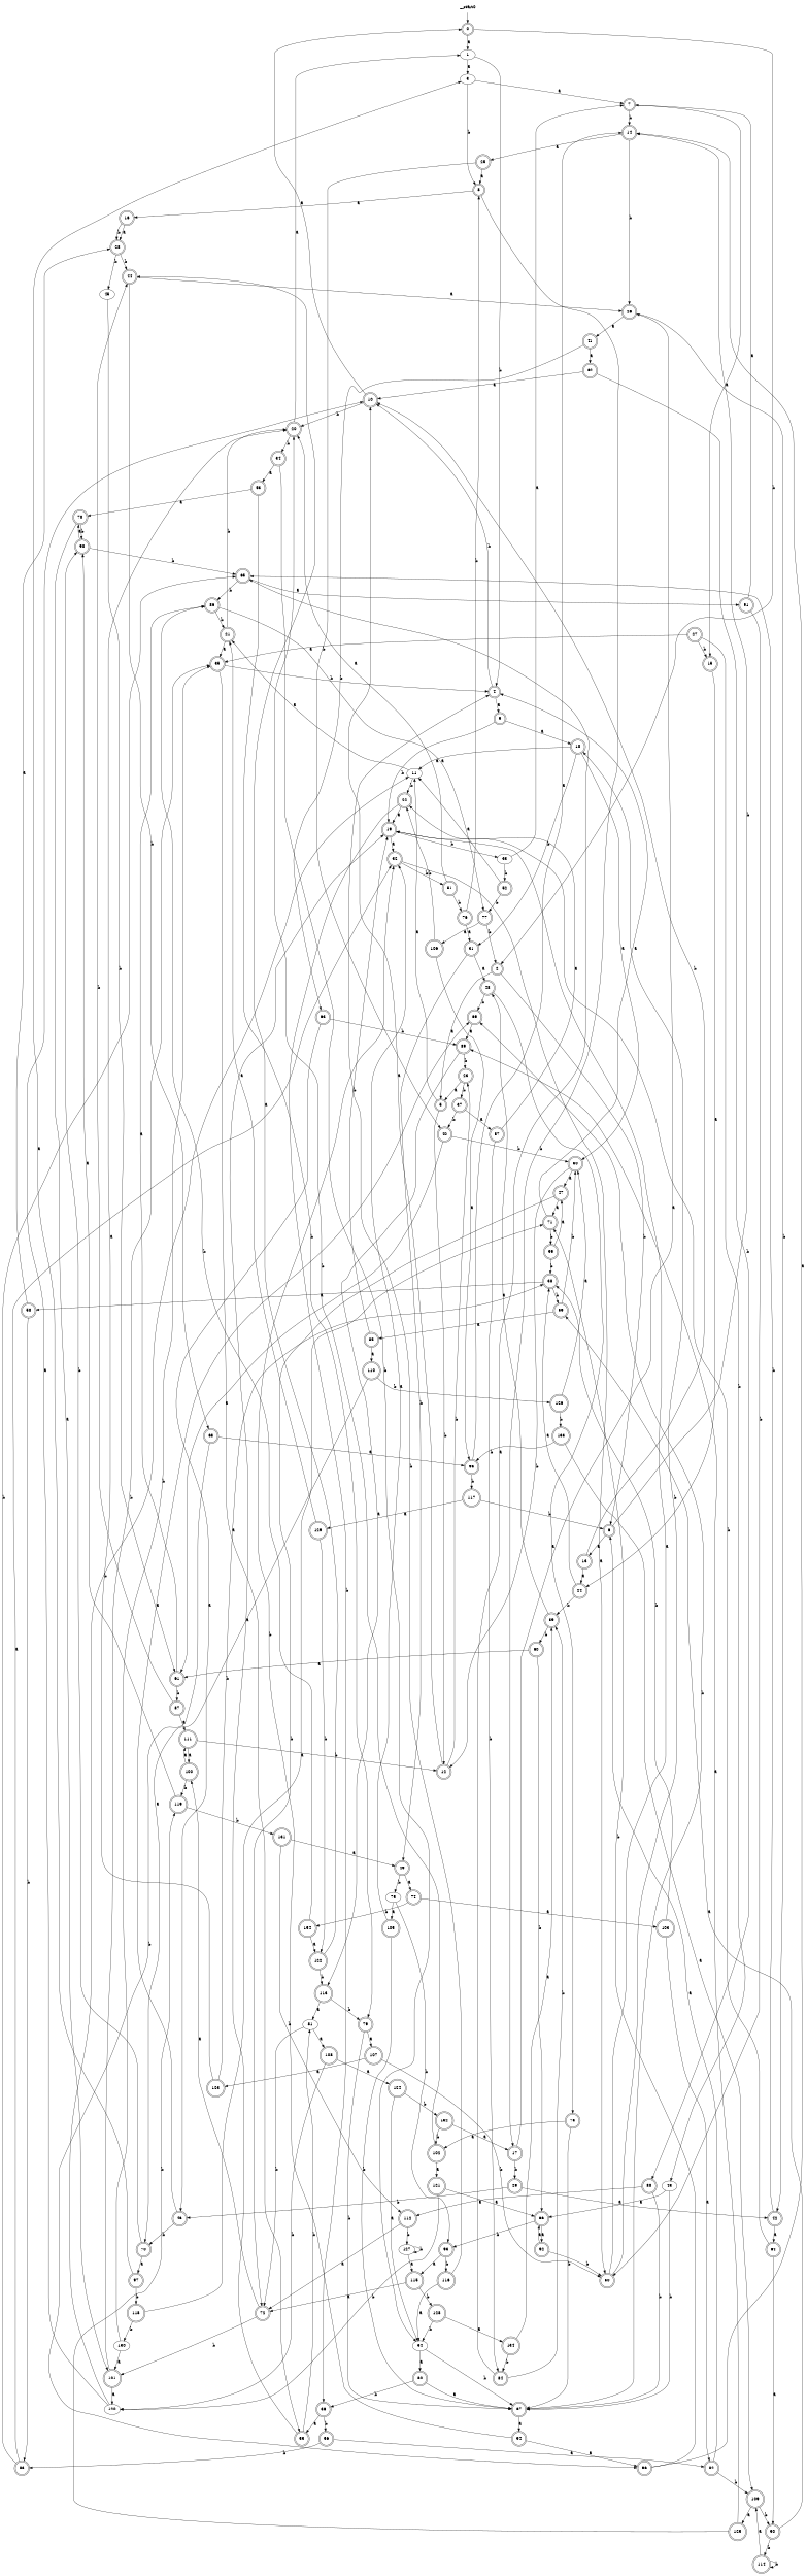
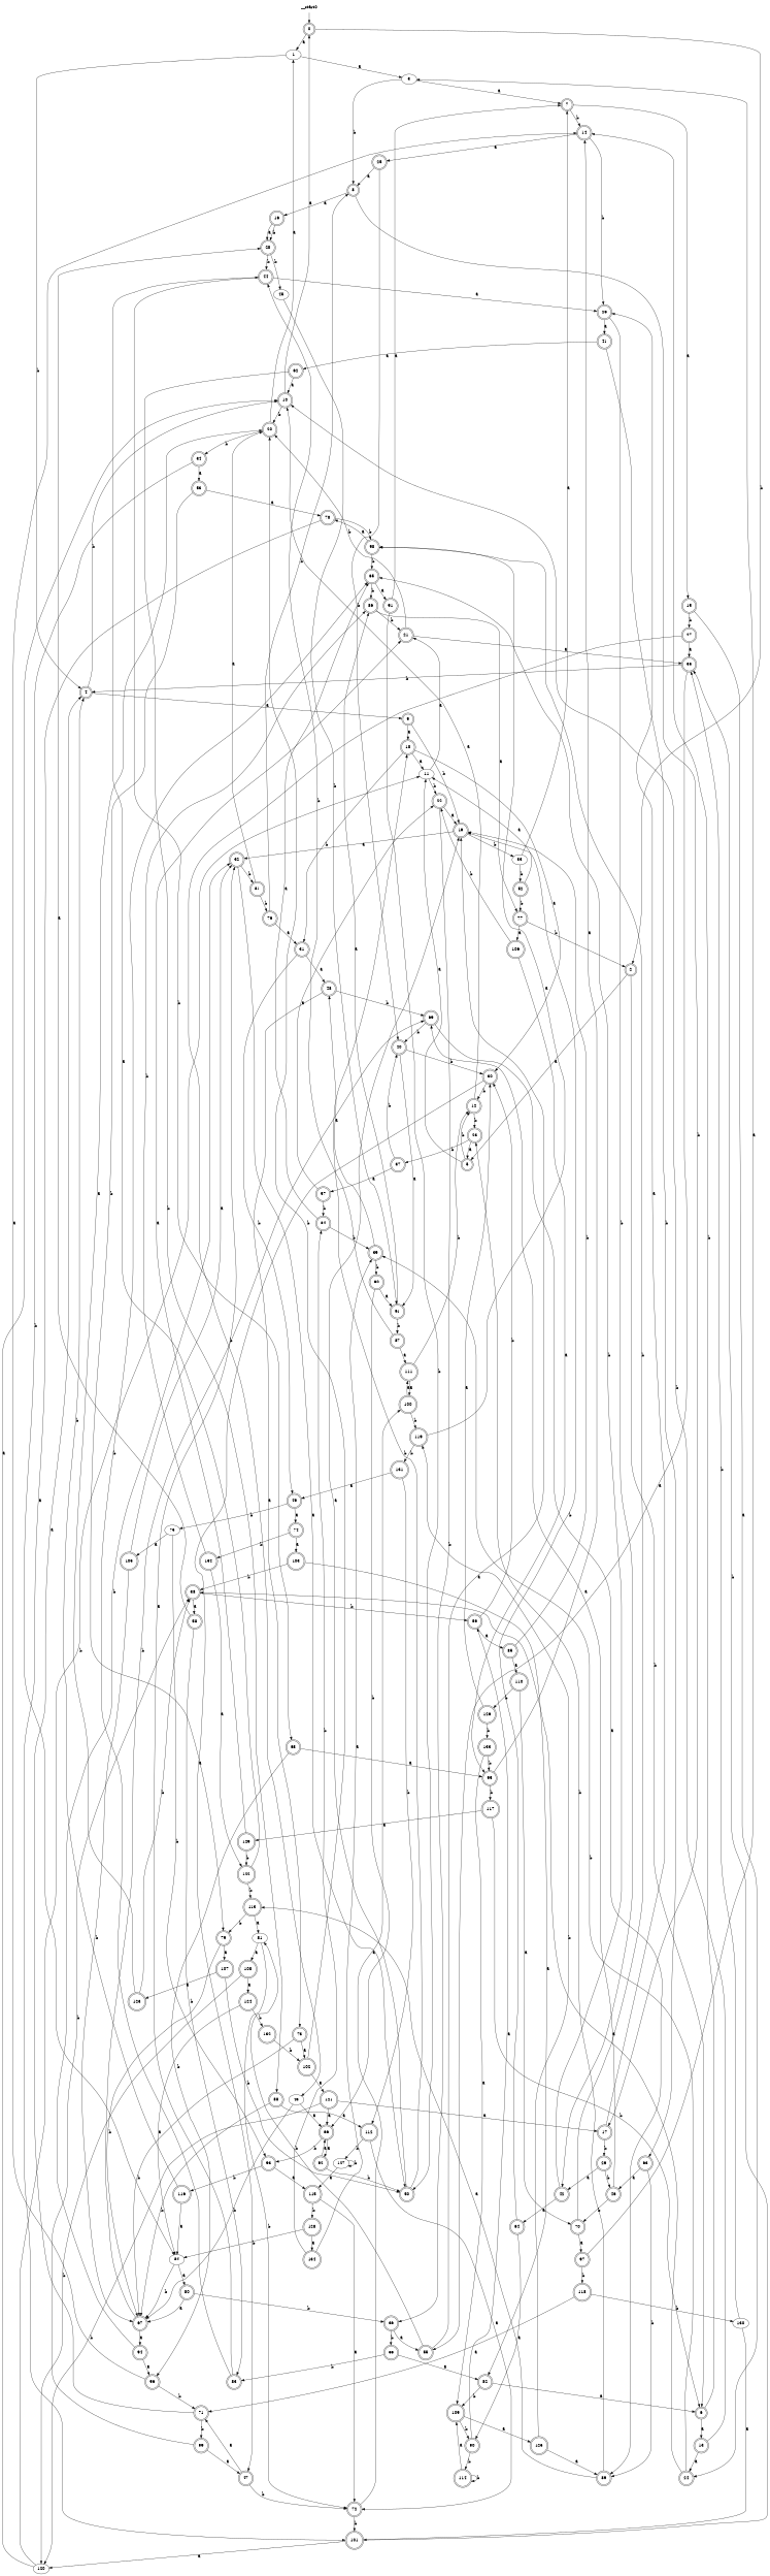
  digraph {
    node [shape=doublecircle]
    __start0 [shape=none]
    0
    1 [shape=""]
    2
    3 [shape=""]
    4
    5
    6
    7
    8
    9
    10
    11 [shape=""]
    12
    13
    14
    15
    16
    17
    18
    19
    20
    21
    22
    23
    24
    25
    26
    27
    28
    29
    30
    31
    32
    33 [shape=""]
    34
    35
    36
    37
    38
    39
    40
    41
    42
    43 [shape=""]
    44
    45 [shape=""]
    46
    47
    48
    49
    50
    51
    52
    53
    54 [shape=""]
    55
    56
    57
    58
    59
    60
    61
    62
    63
    64
    65
    66
    67
    68
    69
    70
    71
    72
    73
    74
    75 [shape=""]
    76
    77
    78
    79
    80
    81 [shape=""]
    82
    83
    84
    85
    86
    87
    88
    89
    90
    91
    92
    93
    94
    95
    96
    97
    98
    99
    100
    101
    102
    103
    n106 [label=154]
    105
    106
    107
    108
    109
    110
    111
    112
    113
    114
    115
    116
    117
    118
    119
    120 [shape=""]
    121
    122
    123
    124
    125
    126
    127 [shape=""]
    128
    129
    130 [shape=""]
    131
    132
    133
    134
    __start0 -> 0
    0 -> 1 [label=a]
    0 -> 2 [label=b]
    1 -> 3 [label=a]
    1 -> 4 [label=b]
    2 -> 5 [label=a]
    2 -> 6 [label=b]
    3 -> 7 [label=a]
    3 -> 8 [label=b]
    4 -> 9 [label=a]
    4 -> 10 [label=b]
    5 -> 11 [label=a]
    5 -> 12 [label=b]
    6 -> 13 [label=a]
    6 -> 14 [label=b]
    7 -> 14 [label=b]
    7 -> 15 [label=a]
    8 -> 16 [label=a]
    8 -> 17 [label=b]
    9 -> 18 [label=a]
    9 -> 19 [label=b]
    10 -> 0 [label=a]
    10 -> 20 [label=b]
    11 -> 21 [label=a]
    11 -> 22 [label=b]
    12 -> 10 [label=a]
    12 -> 23 [label=b]
    13 -> 10 [label=b]
    13 -> 24 [label=a]
    14 -> 25 [label=a]
    14 -> 26 [label=b]
    15 -> 24 [label=a]
-   27 -> 15 [label=b]
+   15 -> 27 [label=b]
    16 -> 28 [label=a]
    16 -> 28 [label=b]
    17 -> 26 [label=a]
    17 -> 29 [label=b]
    18 -> 11 [label=a]
    18 -> 30 [label=a]
    18 -> 31 [label=b]
    19 -> 32 [label=a]
    19 -> 33 [label=b]
    20 -> 1 [label=a]
    20 -> 34 [label=b]
    21 -> 20 [label=b]
    21 -> 35 [label=a]
    22 -> 19 [label=a]
    22 -> 36 [label=b]
    23 -> 5 [label=a]
    23 -> 37 [label=b]
    24 -> 38 [label=a]
    24 -> 39 [label=b]
    25 -> 8 [label=a]
    25 -> 40 [label=b]
    26 -> 41 [label=a]
    26 -> 42 [label=b]
    27 -> 35 [label=a]
    27 -> 43 [label=b]
    28 -> 44 [label=b]
    28 -> 45 [label=b]
    29 -> 42 [label=a]
    29 -> 46 [label=b]
    30 -> 12 [label=b]
    30 -> 47 [label=a]
    31 -> 48 [label=a]
    31 -> 49 [label=b]
    32 -> 50 [label=a]
    32 -> 51 [label=b]
    33 -> 7 [label=a]
    33 -> 52 [label=b]
    34 -> 53 [label=a]
    34 -> 54 [label=b]
    35 -> 4 [label=b]
    35 -> 55 [label=a]
    36 -> 55 [label=a]
    36 -> 56 [label=b]
    37 -> 40 [label=b]
    37 -> 57 [label=a]
    38 -> 58 [label=a]
    38 -> 59 [label=b]
    39 -> 48 [label=a]
    39 -> 60 [label=b]
    40 -> 30 [label=b]
    40 -> 61 [label=a]
    41 -> 62 [label=a]
    41 -> 63 [label=b]
    42 -> 64 [label=a]
    42 -> 65 [label=b]
    43 -> 66 [label=a]
    43 -> 67 [label=b]
    44 -> 26 [label=a]
    44 -> 68 [label=b]
    45 -> 61 [label=b]
    46 -> 69 [label=a]
    46 -> 70 [label=b]
    47 -> 71 [label=a]
    47 -> 72 [label=b]
    48 -> 69 [label=b]
    48 -> 73 [label=a]
    49 -> 74 [label=a]
    49 -> 75 [label=b]
    50 -> 18 [label=b]
    50 -> 19 [label=a]
    51 -> 20 [label=a]
    51 -> 76 [label=b]
    52 -> 11 [label=a]
    52 -> 77 [label=b]
    53 -> 78 [label=a]
    53 -> 79 [label=b]
    54 -> 67 [label=b]
    54 -> 80 [label=a]
    55 -> 19 [label=a]
    55 -> 81 [label=b]
    56 -> 82 [label=a]
    56 -> 83 [label=b]
    57 -> 22 [label=a]
    57 -> 84 [label=b]
    58 -> 28 [label=a]
    58 -> 83 [label=b]
    59 -> 30 [label=b]
    59 -> 85 [label=a]
    60 -> 61 [label=a]
    60 -> 66 [label=b]
    61 -> 86 [label=a]
    61 -> 87 [label=b]
    62 -> 10 [label=a]
    62 -> 88 [label=b]
    63 -> 46 [label=a]
    63 -> 89 [label=b]
    64 -> 19 [label=b]
    64 -> 90 [label=a]
    65 -> 86 [label=b]
    65 -> 91 [label=a]
    66 -> 92 [label=a]
    66 -> 93 [label=b]
    67 -> 69 [label=b]
    67 -> 94 [label=a]
    68 -> 95 [label=a]
    68 -> 96 [label=b]
+   69 -> 40 [label=b]
    69 -> 89 [label=a]
    70 -> 97 [label=a]
    70 -> 98 [label=b]
    71 -> 4 [label=a]
    71 -> 99 [label=b]
    72 -> 100 [label=a]
    72 -> 101 [label=b]
    73 -> 67 [label=b]
    73 -> 102 [label=a]
    74 -> 103 [label=a]
    74 -> n106 [label=b]
    75 -> 93 [label=b]
    75 -> 105 [label=a]
    76 -> 8 [label=b]
    76 -> 31 [label=a]
    77 -> 2 [label=b]
    77 -> 106 [label=a]
    78 -> 98 [label=b]
    78 -> 101 [label=a]
    79 -> 67 [label=b]
    79 -> 107 [label=a]
    80 -> 36 [label=b]
    80 -> 67 [label=a]
    81 -> 72 [label=b]
    81 -> 108 [label=a]
    82 -> 6 [label=a]
    82 -> 109 [label=b]
    83 -> 32 [label=a]
    83 -> 65 [label=b]
    84 -> 39 [label=b]
    84 -> 65 [label=a]
    85 -> 19 [label=b]
    85 -> 110 [label=a]
    86 -> 21 [label=b]
    86 -> 77 [label=a]
    87 -> 44 [label=b]
    87 -> 111 [label=a]
    88 -> 67 [label=b]
    88 -> 112 [label=a]
    89 -> 23 [label=b]
    89 -> 113 [label=a]
    90 -> 59 [label=a]
    90 -> 114 [label=b]
    91 -> 7 [label=a]
    91 -> 50 [label=b]
    92 -> 50 [label=b]
    92 -> 66 [label=a]
    93 -> 115 [label=a]
    93 -> 116 [label=b]
    94 -> 32 [label=b]
    94 -> 96 [label=a]
    95 -> 14 [label=a]
    95 -> 117 [label=b]
    96 -> 14 [label=a]
    96 -> 71 [label=b]
    97 -> 3 [label=a]
    97 -> 118 [label=b]
    98 -> 65 [label=b]
    98 -> 78 [label=a]
    99 -> 38 [label=b]
    99 -> 47 [label=a]
    100 -> 111 [label=a]
    100 -> 119 [label=b]
    101 -> 35 [label=b]
    101 -> 120 [label=a]
    102 -> 20 [label=b]
    102 -> 121 [label=a]
    103 -> 38 [label=b]
    103 -> 82 [label=a]
    n106 -> 86 [label=b]
    n106 -> 122 [label=a]
    105 -> 32 [label=a]
    105 -> 67 [label=b]
    106 -> 22 [label=b]
    106 -> 95 [label=a]
    107 -> 50 [label=b]
    107 -> 123 [label=a]
    108 -> 120 [label=b]
    108 -> 124 [label=a]
    109 -> 90 [label=b]
    109 -> 125 [label=a]
    110 -> 70 [label=a]
    110 -> 126 [label=b]
    111 -> 12 [label=b]
    111 -> 100 [label=a]
    112 -> 72 [label=a]
    112 -> 127 [label=b]
    113 -> 79 [label=b]
    113 -> 81 [label=a]
    114 -> 109 [label=a]
    114 -> 114 [label=b]
    115 -> 72 [label=a]
    115 -> 128 [label=b]
    116 -> 4 [label=b]
    116 -> 54 [label=a]
    117 -> 6 [label=b]
    117 -> 129 [label=a]
    118 -> 71 [label=a]
    118 -> 130 [label=b]
    119 -> 98 [label=a]
    119 -> 131 [label=b]
    120 -> 10 [label=a]
    120 -> 11 [label=b]
    121 -> 66 [label=a]
    121 -> 120 [label=b]
    122 -> 44 [label=a]
    122 -> 113 [label=b]
    123 -> 20 [label=a]
    123 -> 38 [label=b]
    124 -> 54 [label=a]
    124 -> 132 [label=b]
    125 -> 89 [label=a]
    125 -> 119 [label=b]
    126 -> 30 [label=a]
    126 -> 133 [label=b]
    127 -> 115 [label=a]
    127 -> 127 [label=b]
    128 -> 54 [label=b]
    128 -> 134 [label=a]
    129 -> 21 [label=a]
    129 -> 122 [label=b]
    130 -> 35 [label=b]
    130 -> 101 [label=a]
    131 -> 49 [label=a]
    131 -> 112 [label=b]
-   132 -> 17 [label=a]
+   121 -> 17 [label=a]
    132 -> 102 [label=b]
    133 -> 95 [label=b]
    133 -> 109 [label=a]
    134 -> 39 [label=a]
    134 -> 84 [label=b]
  }
